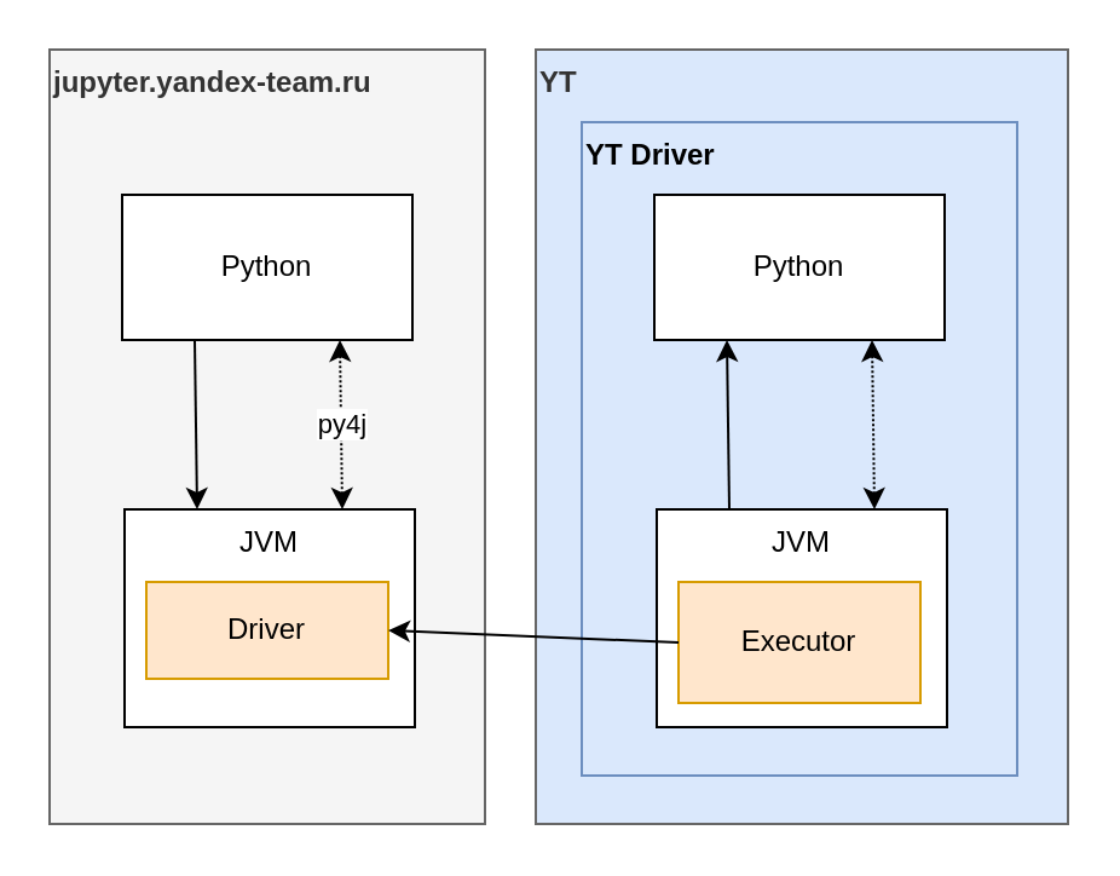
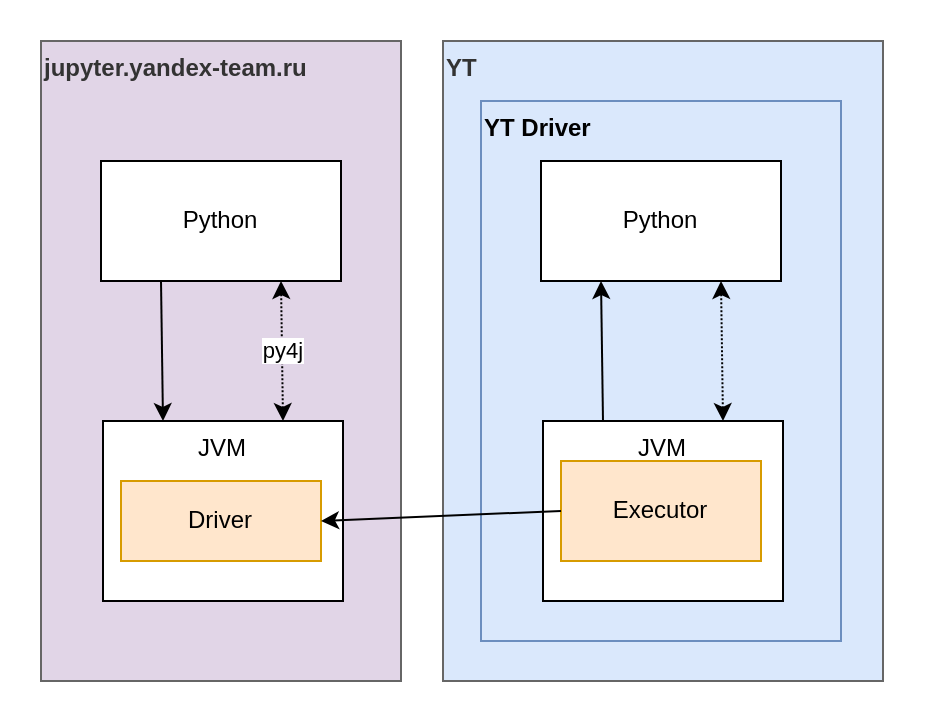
  <mxCell id="0" />
  <mxCell id="1" parent="0" />
  <mxCell id="2" value="YT" style="rounded=0;whiteSpace=wrap;html=1;align=left;fillColor=#dae8fc;strokeColor=#666666;fontColor=#333333;verticalAlign=top;fontStyle=1;" vertex="1" parent="1"><mxGeometry x="221" y="20" width="220" height="320" as="geometry" /></mxCell>
  <mxCell id="3" value="YT Driver" style="rounded=0;whiteSpace=wrap;html=1;align=left;fillColor=#dae8fc;strokeColor=#6c8ebf;verticalAlign=top;fontStyle=1" vertex="1" parent="1"><mxGeometry x="240" y="50" width="180" height="270" as="geometry" /></mxCell>
  <mxCell id="4" value="Python" style="rounded=0;whiteSpace=wrap;html=1;" vertex="1" parent="1"><mxGeometry x="270" y="80" width="120" height="60" as="geometry" /></mxCell>
  <mxCell id="5" value="&lt;div&gt;JVM&lt;/div&gt;" style="rounded=0;whiteSpace=wrap;html=1;align=center;verticalAlign=top;" vertex="1" parent="1"><mxGeometry x="271" y="210" width="120" height="90" as="geometry" /></mxCell>
  <mxCell id="6" value="" style="endArrow=classic;startArrow=classic;html=1;exitX=0.75;exitY=0;exitDx=0;exitDy=0;entryX=0.75;entryY=1;entryDx=0;entryDy=0;strokeColor=#000000;dashed=1;dashPattern=1 1;" edge="1" parent="1" source="5" target="4"><mxGeometry width="50" height="50" relative="1" as="geometry"><mxPoint x="230" y="350" as="sourcePoint" /><mxPoint x="280" y="300" as="targetPoint" /></mxGeometry></mxCell>
- <mxCell id="7" value="Executor" style="rounded=0;whiteSpace=wrap;html=1;align=center;fillColor=#ffe6cc;strokeColor=#d79b00;" vertex="1" parent="1"><mxGeometry x="280" y="240" width="100" height="50" as="geometry" /></mxCell>
+ <mxCell id="7" value="Executor" style="rounded=0;whiteSpace=wrap;html=1;align=center;fillColor=#ffe6cc;strokeColor=#d79b00;" vertex="1" parent="1"><mxGeometry x="280" y="230" width="100" height="50" as="geometry" /></mxCell>
  <mxCell id="8" value="" style="endArrow=classic;html=1;strokeColor=#000000;exitX=0.25;exitY=0;exitDx=0;exitDy=0;entryX=0.25;entryY=1;entryDx=0;entryDy=0;" edge="1" parent="1" source="5" target="4"><mxGeometry width="50" height="50" relative="1" as="geometry"><mxPoint x="40" y="490" as="sourcePoint" /><mxPoint x="90" y="440" as="targetPoint" /></mxGeometry></mxCell>
- <mxCell id="9" value="jupyter.yandex-team.ru" style="rounded=0;whiteSpace=wrap;html=1;align=left;fillColor=#f5f5f5;strokeColor=#666666;fontColor=#333333;verticalAlign=top;fontStyle=1" vertex="1" parent="1"><mxGeometry x="20" y="20" width="180" height="320" as="geometry" /></mxCell>
+ <mxCell id="9" value="jupyter.yandex-team.ru" style="rounded=0;whiteSpace=wrap;html=1;align=left;fillColor=#e1d5e7;strokeColor=#666666;fontColor=#333333;verticalAlign=top;fontStyle=1;" vertex="1" parent="1"><mxGeometry x="20" y="20" width="180" height="320" as="geometry" /></mxCell>
  <mxCell id="10" value="Python" style="rounded=0;whiteSpace=wrap;html=1;" vertex="1" parent="1"><mxGeometry x="50" y="80" width="120" height="60" as="geometry" /></mxCell>
  <mxCell id="11" value="&lt;div&gt;JVM&lt;/div&gt;" style="rounded=0;whiteSpace=wrap;html=1;align=center;verticalAlign=top;" vertex="1" parent="1"><mxGeometry x="51" y="210" width="120" height="90" as="geometry" /></mxCell>
  <mxCell id="12" value="" style="endArrow=classic;html=1;exitX=0.25;exitY=1;exitDx=0;exitDy=0;entryX=0.25;entryY=0;entryDx=0;entryDy=0;" edge="1" parent="1" source="10" target="11"><mxGeometry width="50" height="50" relative="1" as="geometry"><mxPoint x="80" y="200" as="sourcePoint" /><mxPoint x="130" y="150" as="targetPoint" /></mxGeometry></mxCell>
  <mxCell id="13" value="py4j" style="endArrow=classic;startArrow=classic;html=1;exitX=0.75;exitY=0;exitDx=0;exitDy=0;entryX=0.75;entryY=1;entryDx=0;entryDy=0;strokeColor=#000000;dashed=1;dashPattern=1 1;" edge="1" parent="1" source="11" target="10"><mxGeometry width="50" height="50" relative="1" as="geometry"><mxPoint x="10" y="350" as="sourcePoint" /><mxPoint x="60" y="300" as="targetPoint" /></mxGeometry></mxCell>
  <mxCell id="14" value="Driver" style="rounded=0;whiteSpace=wrap;html=1;align=center;fillColor=#ffe6cc;strokeColor=#d79b00;" vertex="1" parent="1"><mxGeometry x="60" y="240" width="100" height="40" as="geometry" /></mxCell>
  <mxCell id="15" value="" style="endArrow=classic;html=1;strokeColor=#000000;exitX=0;exitY=0.5;exitDx=0;exitDy=0;entryX=1;entryY=0.5;entryDx=0;entryDy=0;" edge="1" parent="1" source="7" target="14"><mxGeometry width="50" height="50" relative="1" as="geometry"><mxPoint x="272.5" y="265" as="sourcePoint" /><mxPoint x="230" y="350" as="targetPoint" /></mxGeometry></mxCell>
